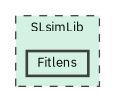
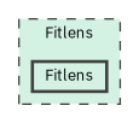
  digraph {
    compound=true
    fontname="IBM Plex Sans"
    n1 [color=grey25 fillcolor="#d4f2e4" fontname="IBM Plex Sans" fontsize=10 height=0.2 label=Fitlens shape=box style="filled,bold" width=0.4]
    subgraph cluster_1 {
      bgcolor="#d4f2e4"
      fontsize=10
-     label=SLsimLib
+     label=Fitlens
      pencolor=grey25
      style="filled,dashed"
      n1
    }
  }
